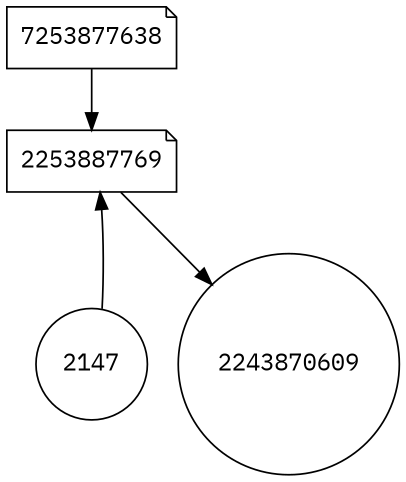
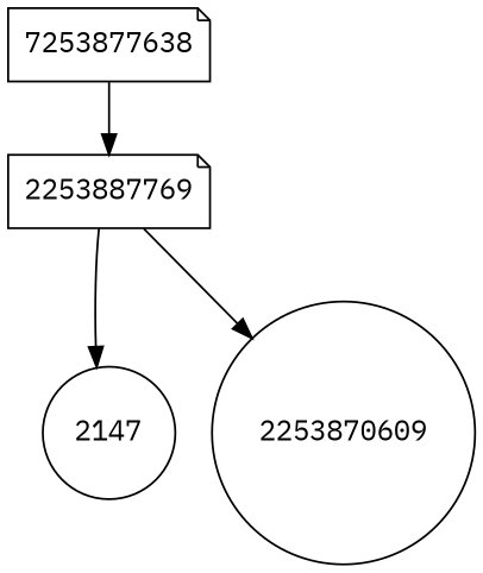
  strict digraph {
    fontname="IBM Plex Mono"
    node [fontname="IBM Plex Mono" shape=note]
    edge [fontname="IBM Plex Mono"]
    2253887769
    2147 [shape=circle]
-   2253870609 [shape=circle label=2243870609]
+   2253870609 [shape=circle]
    n4 [label=7253877638]
-   2147 -> 2253887769
+   2253887769 -> 2147
    2253887769 -> 2253870609
    n4 -> 2253887769
  }
